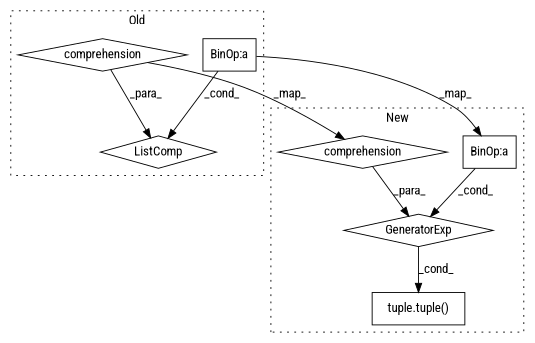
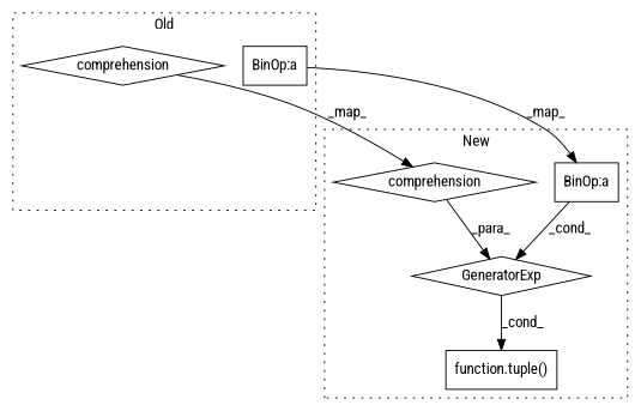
  digraph {
    fontname="Roboto Condensed"
    node [a=45 fontname="Roboto Condensed" l=1 shape=diamond]
    edge [fontname="Roboto Condensed"]
-   n1 [a=75 l="6,51" label="tuple.tuple()" s="4880,4887" shape=box]
+   n1 [a=75 l="6,51" label="function.tuple()" s="4880,4887" shape=box]
    n2 [a=55 label=GeneratorExp s=4886]
    n3 [l=3 label=comprehension s=4912]
    n4 [a=82 label="BinOp:a" s=4888 shape=box]
-   n5 [a=106 l=53 label=ListComp s=4880]
    n6 [l=3 label=comprehension s=4907]
    n7 [a=82 label="BinOp:a" s=4883 shape=box]
    subgraph cluster_1 {
      label=New
      style=dotted
      n1
      n2
      n3
      n4
    }
    subgraph cluster_2 {
      label=Old
      style=dotted
-     n5
      n6
      n7
    }
    n2 -> n1 [label=_cond_]
    n3 -> n2 [label=_para_]
    n4 -> n2 [label=_cond_]
    n6 -> n3 [label=_map_]
-   n6 -> n5 [label=_para_]
    n7 -> n4 [label=_map_]
-   n7 -> n5 [label=_cond_]
  }
